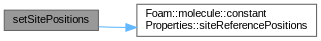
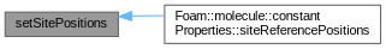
  digraph {
    rankdir=LR
    fontname="Liberation Sans"
    node [fontname="Liberation Sans" fontsize=10 shape=box style=filled]
    n1 [color=gray40 fillcolor=grey60 fontcolor=black height=0.2 label=setSitePositions width=0.4]
    n2 [color=grey40 fillcolor=white height=0.2 label="Foam::molecule::constant\lProperties::siteReferencePositions" width=0.4]
-   n1 -> n2 [color=steelblue1 fontname="Liberation Sans" fontsize=10 labelfontname=Helvetica labelfontsize=10 style=solid]
+   n2 -> n1 [color=steelblue1 fontname="Liberation Sans" fontsize=10 labelfontname=Helvetica labelfontsize=10 style=solid]
  }
